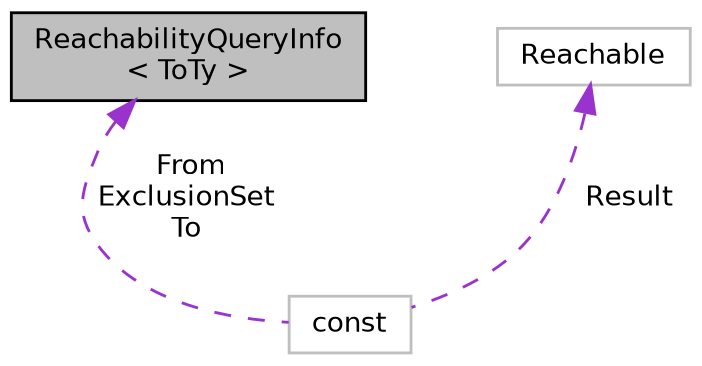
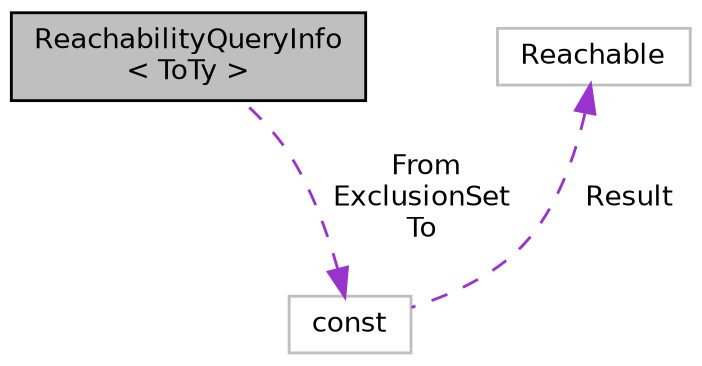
  digraph {
    node [color=grey75 fontname=Helvetica fontsize=10 shape=record]
    edge [color=darkorchid3 dir=back fontname=Helvetica fontsize=10 labelfontname=Helvetica labelfontsize=10 style=dashed]
    n1 [color=black fillcolor=grey75 fontcolor=black height=0.2 label="ReachabilityQueryInfo\l\< ToTy \>" style=filled width=0.4]
    n2 [height=0.2 label=Reachable width=0.4]
    n3 [height=0.2 label=const width=0.4]
    n2 -> n3 [label=" Result"]
-   n1 -> n3 [label=" From\nExclusionSet\nTo"]
+   n3 -> n1 [label=" From\nExclusionSet\nTo"]
  }
